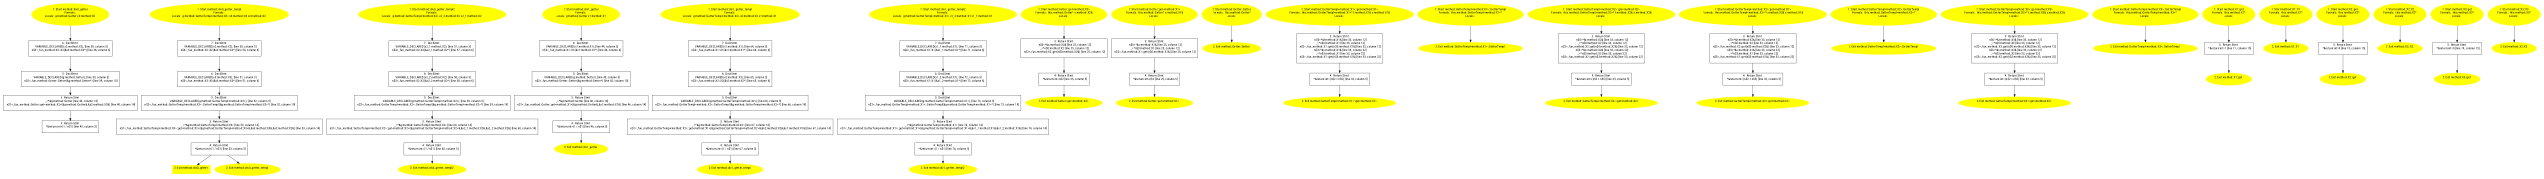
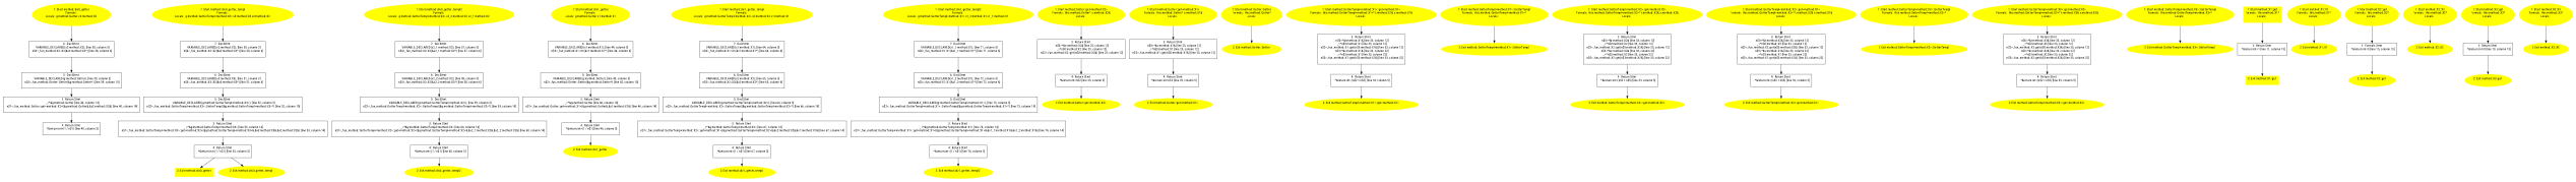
  digraph {
    fontname="Roboto Condensed"
    node [color=yellow fontname="Roboto Condensed" style=filled shape=box]
    edge [fontname="Roboto Condensed"]
    n1 [label="1: Start method::div0_getter\nFormals: \nLocals:  g:method::Getter x2:method::X2 \n  " shape=""]
    n2 [label="6:  DeclStmt \n   VARIABLE_DECLARED(x2:method::X2); [line 38, column 3]\n  n$3=_fun_method::X2::X2(&x2:method::X2*) [line 38, column 6]\n " color="" style=""]
    n3 [label="5:  DeclStmt \n   VARIABLE_DECLARED(g:method::Getter); [line 39, column 3]\n  n$2=_fun_method::Getter::Getter(&g:method::Getter*) [line 39, column 10]\n " color="" style=""]
    n4 [label="3:  Return Stmt \n   _=*&g:method::Getter [line 40, column 14]\n  n$1=_fun_method::Getter::get<method::X2>(&g:method::Getter&,&x2:method::X2&) [line 40, column 14]\n " color="" style=""]
    n5 [label="2: Exit method::div0_getter \n  "]
    n6 [label="4:  Return Stmt \n   *&return:int=(1 / n$1) [line 40, column 3]\n " color="" style=""]
    n7 [label="1: Start method::div0_getter_templ\nFormals: \nLocals:  g:method::GetterTempl<method::X3> x3:method::X3 x2:method::X2 \n  " shape=""]
    n8 [label="7:  DeclStmt \n   VARIABLE_DECLARED(x2:method::X2); [line 50, column 3]\n  n$4=_fun_method::X2::X2(&x2:method::X2*) [line 50, column 6]\n " color="" style=""]
    n9 [label="6:  DeclStmt \n   VARIABLE_DECLARED(x3:method::X3); [line 51, column 3]\n  n$3=_fun_method::X3::X3(&x3:method::X3*) [line 51, column 6]\n " color="" style=""]
    n10 [label="5:  DeclStmt \n   VARIABLE_DECLARED(g:method::GetterTempl<method::X3>); [line 52, column 3]\n  n$2=_fun_method::GetterTempl<method::X3>::GetterTempl(&g:method::GetterTempl<method::X3>*) [line 52, column 19]\n " color="" style=""]
    n11 [label="2: Exit method::div0_getter_templ \n  " shape=""]
    n12 [label="3:  Return Stmt \n   _=*&g:method::GetterTempl<method::X3> [line 53, column 14]\n  n$1=_fun_method::GetterTempl<method::X3>::get<method::X2>(&g:method::GetterTempl<method::X3>&,&x3:method::X3&,&x2:method::X2&) [line 53, column 14]\n " color="" style=""]
    n13 [label="4:  Return Stmt \n   *&return:int=(1 / n$1) [line 53, column 3]\n " color="" style=""]
    n14 [label="1: Start method::div0_getter_templ2\nFormals: \nLocals:  g:method::GetterTempl<method::X2> x2_2:method::X2 x2_1:method::X2 \n  " shape=""]
    n15 [label="7:  DeclStmt \n   VARIABLE_DECLARED(x2_1:method::X2); [line 57, column 3]\n  n$4=_fun_method::X2::X2(&x2_1:method::X2*) [line 57, column 6]\n " color="" style=""]
    n16 [label="6:  DeclStmt \n   VARIABLE_DECLARED(x2_2:method::X2); [line 58, column 3]\n  n$3=_fun_method::X2::X2(&x2_2:method::X2*) [line 58, column 6]\n " color="" style=""]
    n17 [label="5:  DeclStmt \n   VARIABLE_DECLARED(g:method::GetterTempl<method::X2>); [line 59, column 3]\n  n$2=_fun_method::GetterTempl<method::X2>::GetterTempl(&g:method::GetterTempl<method::X2>*) [line 59, column 19]\n " color="" style=""]
    n18 [label="2: Exit method::div0_getter_templ2 \n  " shape=""]
    n19 [label="3:  Return Stmt \n   _=*&g:method::GetterTempl<method::X2> [line 60, column 14]\n  n$1=_fun_method::GetterTempl<method::X2>::get<method::X2>(&g:method::GetterTempl<method::X2>&,&x2_1:method::X2&,&x2_2:method::X2&) [line 60, column 14]\n " color="" style=""]
    n20 [label="4:  Return Stmt \n   *&return:int=(1 / n$1) [line 60, column 3]\n " color="" style=""]
    n21 [label="1: Start method::div1_getter\nFormals: \nLocals:  g:method::Getter x1:method::X1 \n  " shape=""]
    n22 [label="6:  DeclStmt \n   VARIABLE_DECLARED(x1:method::X1); [line 44, column 3]\n  n$3=_fun_method::X1::X1(&x1:method::X1*) [line 44, column 6]\n " color="" style=""]
    n23 [label="5:  DeclStmt \n   VARIABLE_DECLARED(g:method::Getter); [line 45, column 3]\n  n$2=_fun_method::Getter::Getter(&g:method::Getter*) [line 45, column 10]\n " color="" style=""]
    n24 [label="3:  Return Stmt \n   _=*&g:method::Getter [line 46, column 14]\n  n$1=_fun_method::Getter::get<method::X1>(&g:method::Getter&,&x1:method::X1&) [line 46, column 14]\n " color="" style=""]
    n25 [label="2: Exit method::div1_getter \n  " shape=""]
    n26 [label="4:  Return Stmt \n   *&return:int=(1 / n$1) [line 46, column 3]\n " color="" style=""]
    n27 [label="1: Start method::div1_getter_templ\nFormals: \nLocals:  g:method::GetterTempl<method::X2> x2:method::X2 x1:method::X1 \n  " shape=""]
    n28 [label="7:  DeclStmt \n   VARIABLE_DECLARED(x1:method::X1); [line 64, column 3]\n  n$4=_fun_method::X1::X1(&x1:method::X1*) [line 64, column 6]\n " color="" style=""]
    n29 [label="6:  DeclStmt \n   VARIABLE_DECLARED(x2:method::X2); [line 65, column 3]\n  n$3=_fun_method::X2::X2(&x2:method::X2*) [line 65, column 6]\n " color="" style=""]
    n30 [label="5:  DeclStmt \n   VARIABLE_DECLARED(g:method::GetterTempl<method::X2>); [line 66, column 3]\n  n$2=_fun_method::GetterTempl<method::X2>::GetterTempl(&g:method::GetterTempl<method::X2>*) [line 66, column 19]\n " color="" style=""]
    n31 [label="2: Exit method::div1_getter_templ \n  " shape=""]
    n32 [label="3:  Return Stmt \n   _=*&g:method::GetterTempl<method::X2> [line 67, column 14]\n  n$1=_fun_method::GetterTempl<method::X2>::get<method::X1>(&g:method::GetterTempl<method::X2>&,&x2:method::X2&,&x1:method::X1&) [line 67, column 14]\n " color="" style=""]
    n33 [label="4:  Return Stmt \n   *&return:int=(1 / n$1) [line 67, column 3]\n " color="" style=""]
    n34 [label="1: Start method::div1_getter_templ2\nFormals: \nLocals:  g:method::GetterTempl<method::X1> x1_2:method::X1 x1_1:method::X1 \n  " shape=""]
    n35 [label="7:  DeclStmt \n   VARIABLE_DECLARED(x1_1:method::X1); [line 71, column 3]\n  n$4=_fun_method::X1::X1(&x1_1:method::X1*) [line 71, column 6]\n " color="" style=""]
    n36 [label="6:  DeclStmt \n   VARIABLE_DECLARED(x1_2:method::X1); [line 72, column 3]\n  n$3=_fun_method::X1::X1(&x1_2:method::X1*) [line 72, column 6]\n " color="" style=""]
    n37 [label="5:  DeclStmt \n   VARIABLE_DECLARED(g:method::GetterTempl<method::X1>); [line 73, column 3]\n  n$2=_fun_method::GetterTempl<method::X1>::GetterTempl(&g:method::GetterTempl<method::X1>*) [line 73, column 19]\n " color="" style=""]
    n38 [label="2: Exit method::div1_getter_templ2 \n  " shape=""]
    n39 [label="3:  Return Stmt \n   _=*&g:method::GetterTempl<method::X1> [line 74, column 14]\n  n$1=_fun_method::GetterTempl<method::X1>::get<method::X1>(&g:method::GetterTempl<method::X1>&,&x1_1:method::X1&,&x1_2:method::X1&) [line 74, column 14]\n " color="" style=""]
    n40 [label="4:  Return Stmt \n   *&return:int=(1 / n$1) [line 74, column 3]\n " color="" style=""]
    n41 [label="1: Start method::Getter::get<method::X2>\nFormals:  this:method::Getter* s:method::X2&\nLocals:  \n  " shape=""]
    n42 [label="3:  Return Stmt \n   n$0=*&s:method::X2& [line 25, column 12]\n  _=*n$0:method::X2 [line 25, column 12]\n  n$2=_fun_method::X2::get(n$0:method::X2&) [line 25, column 12]\n " color="" style=""]
    n43 [label="4:  Return Stmt \n   *&return:int=n$2 [line 25, column 5]\n " color="" style=""]
    n44 [label="2: Exit method::Getter::get<method::X2> \n  " shape=""]
    n45 [label="1: Start method::Getter::get<method::X1>\nFormals:  this:method::Getter* s:method::X1&\nLocals:  \n  " shape=""]
    n46 [label="3:  Return Stmt \n   n$0=*&s:method::X1& [line 25, column 12]\n  _=*n$0:method::X1 [line 25, column 12]\n  n$2=_fun_method::X1::get(n$0:method::X1&) [line 25, column 12]\n " color="" style=""]
    n47 [label="4:  Return Stmt \n   *&return:int=n$2 [line 25, column 5]\n " color="" style=""]
    n48 [label="2: Exit method::Getter::get<method::X1> \n  " shape=""]
    n49 [label="1: Start method::Getter::Getter\nFormals:  this:method::Getter*\nLocals:  \n  " shape=""]
    n50 [label="2: Exit method::Getter::Getter \n  " shape=""]
    n51 [label="1: Start method::GetterTempl<method::X1>::get<method::X1>\nFormals:  this:method::GetterTempl<method::X1>* t:method::X1& s:method::X1&\nLocals:  \n  " shape=""]
    n52 [label="3:  Return Stmt \n   n$0=*&t:method::X1& [line 33, column 12]\n  _=*n$0:method::X1 [line 33, column 12]\n  n$2=_fun_method::X1::get(n$0:method::X1&) [line 33, column 12]\n  n$3=*&s:method::X1& [line 33, column 22]\n  _=*n$3:method::X1 [line 33, column 22]\n  n$5=_fun_method::X1::get(n$3:method::X1&) [line 33, column 22]\n " color="" style=""]
    n53 [label="4:  Return Stmt \n   *&return:int=(n$2 + n$5) [line 33, column 5]\n " color="" style=""]
    n54 [label="2: Exit method::GetterTempl<method::X1>::get<method::X1> \n  " shape=""]
    n55 [label="1: Start method::GetterTempl<method::X1>::GetterTempl\nFormals:  this:method::GetterTempl<method::X1>*\nLocals:  \n  " shape=""]
    n56 [label="2: Exit method::GetterTempl<method::X1>::GetterTempl \n  " shape=""]
    n57 [label="1: Start method::GetterTempl<method::X2>::get<method::X2>\nFormals:  this:method::GetterTempl<method::X2>* t:method::X2& s:method::X2&\nLocals:  \n  " shape=""]
    n58 [label="3:  Return Stmt \n   n$0=*&t:method::X2& [line 33, column 12]\n  _=*n$0:method::X2 [line 33, column 12]\n  n$2=_fun_method::X2::get(n$0:method::X2&) [line 33, column 12]\n  n$3=*&s:method::X2& [line 33, column 22]\n  _=*n$3:method::X2 [line 33, column 22]\n  n$5=_fun_method::X2::get(n$3:method::X2&) [line 33, column 22]\n " color="" style=""]
    n59 [label="4:  Return Stmt \n   *&return:int=(n$2 + n$5) [line 33, column 5]\n " color="" style=""]
    n60 [label="2: Exit method::GetterTempl<method::X2>::get<method::X2> \n  " shape=""]
    n61 [label="1: Start method::GetterTempl<method::X2>::get<method::X1>\nFormals:  this:method::GetterTempl<method::X2>* t:method::X2& s:method::X1&\nLocals:  \n  " shape=""]
    n62 [label="3:  Return Stmt \n   n$0=*&t:method::X2& [line 33, column 12]\n  _=*n$0:method::X2 [line 33, column 12]\n  n$2=_fun_method::X2::get(n$0:method::X2&) [line 33, column 12]\n  n$3=*&s:method::X1& [line 33, column 22]\n  _=*n$3:method::X1 [line 33, column 22]\n  n$5=_fun_method::X1::get(n$3:method::X1&) [line 33, column 22]\n " color="" style=""]
    n63 [label="4:  Return Stmt \n   *&return:int=(n$2 + n$5) [line 33, column 5]\n " color="" style=""]
    n64 [label="2: Exit method::GetterTempl<method::X2>::get<method::X1> \n  " shape=""]
    n65 [label="1: Start method::GetterTempl<method::X2>::GetterTempl\nFormals:  this:method::GetterTempl<method::X2>*\nLocals:  \n  " shape=""]
    n66 [label="2: Exit method::GetterTempl<method::X2>::GetterTempl \n  " shape=""]
    n67 [label="1: Start method::GetterTempl<method::X3>::get<method::X2>\nFormals:  this:method::GetterTempl<method::X3>* t:method::X3& s:method::X2&\nLocals:  \n  " shape=""]
    n68 [label="3:  Return Stmt \n   n$0=*&t:method::X3& [line 33, column 12]\n  _=*n$0:method::X3 [line 33, column 12]\n  n$2=_fun_method::X3::get(n$0:method::X3&) [line 33, column 12]\n  n$3=*&s:method::X2& [line 33, column 22]\n  _=*n$3:method::X2 [line 33, column 22]\n  n$5=_fun_method::X2::get(n$3:method::X2&) [line 33, column 22]\n " color="" style=""]
    n69 [label="4:  Return Stmt \n   *&return:int=(n$2 + n$5) [line 33, column 5]\n " color="" style=""]
    n70 [label="2: Exit method::GetterTempl<method::X3>::get<method::X2> \n  " shape=""]
    n71 [label="1: Start method::GetterTempl<method::X3>::GetterTempl\nFormals:  this:method::GetterTempl<method::X3>*\nLocals:  \n  " shape=""]
    n72 [label="2: Exit method::GetterTempl<method::X3>::GetterTempl \n  " shape=""]
-   n73 [label="1: Start method::X1::get\nFormals:  this:method::X1*\nLocals:  \n  " shape=""]
+   n73 [label="1: Start method::X1::get\nFormals:  this:method::X1*\nLocals:  \n  "]
    n74 [label="3:  Return Stmt \n   *&return:int=1 [line 11, column 15]\n " color="" style=""]
-   n75 [label="2: Exit method::X1::get \n  " shape=""]
+   n75 [label="2: Exit method::X1::get \n  "]
    n76 [label="1: Start method::X1::X1\nFormals:  this:method::X1*\nLocals:  \n  " shape=""]
    n77 [label="2: Exit method::X1::X1 \n  " shape=""]
    n78 [label="1: Start method::X2::get\nFormals:  this:method::X2*\nLocals:  \n  " shape=""]
-   n79 [label="3:  Return Stmt \n   *&return:int=0 [line 15, column 15]\n " color="" style=""]
+   n79 [label="3:  Formals Stmt \n   *&return:int=0 [line 15, column 15]\n " color="" style=""]
    n80 [label="2: Exit method::X2::get \n  " shape=""]
    n81 [label="1: Start method::X2::X2\nFormals:  this:method::X2*\nLocals:  \n  " shape=""]
    n82 [label="2: Exit method::X2::X2 \n  " shape=""]
    n83 [label="1: Start method::X3::get\nFormals:  this:method::X3*\nLocals:  \n  " shape=""]
    n84 [label="3:  Return Stmt \n   *&return:int=0 [line 19, column 15]\n " color="" style=""]
    n85 [label="2: Exit method::X3::get \n  " shape=""]
    n86 [label="1: Start method::X3::X3\nFormals:  this:method::X3*\nLocals:  \n  " shape=""]
    n87 [label="2: Exit method::X3::X3 \n  " shape=""]
    n1 -> n2
    n2 -> n3
    n3 -> n4
    n4 -> n6
    n7 -> n8
    n8 -> n9
    n9 -> n10
    n10 -> n12
    n12 -> n13
    n13 -> n5
    n13 -> n11
    n14 -> n15
    n15 -> n16
    n16 -> n17
    n17 -> n19
    n19 -> n20
    n20 -> n18
    n21 -> n22
    n22 -> n23
    n23 -> n24
    n24 -> n26
    n26 -> n25
    n27 -> n28
    n28 -> n29
    n29 -> n30
    n30 -> n32
    n32 -> n33
    n33 -> n31
    n34 -> n35
    n35 -> n36
    n36 -> n37
    n37 -> n39
    n39 -> n40
    n40 -> n38
    n41 -> n42
    n42 -> n43
    n43 -> n44
    n45 -> n46
    n46 -> n47
    n47 -> n48
    n49 -> n50
    n51 -> n52
    n52 -> n53
    n53 -> n54
    n55 -> n56
    n57 -> n58
    n58 -> n59
    n59 -> n60
    n61 -> n62
    n62 -> n63
    n63 -> n64
    n65 -> n66
    n67 -> n68
    n68 -> n69
    n69 -> n70
    n71 -> n72
    n73 -> n74
    n74 -> n75
    n76 -> n77
    n78 -> n79
    n79 -> n80
    n81 -> n82
    n83 -> n84
    n84 -> n85
    n86 -> n87
  }
